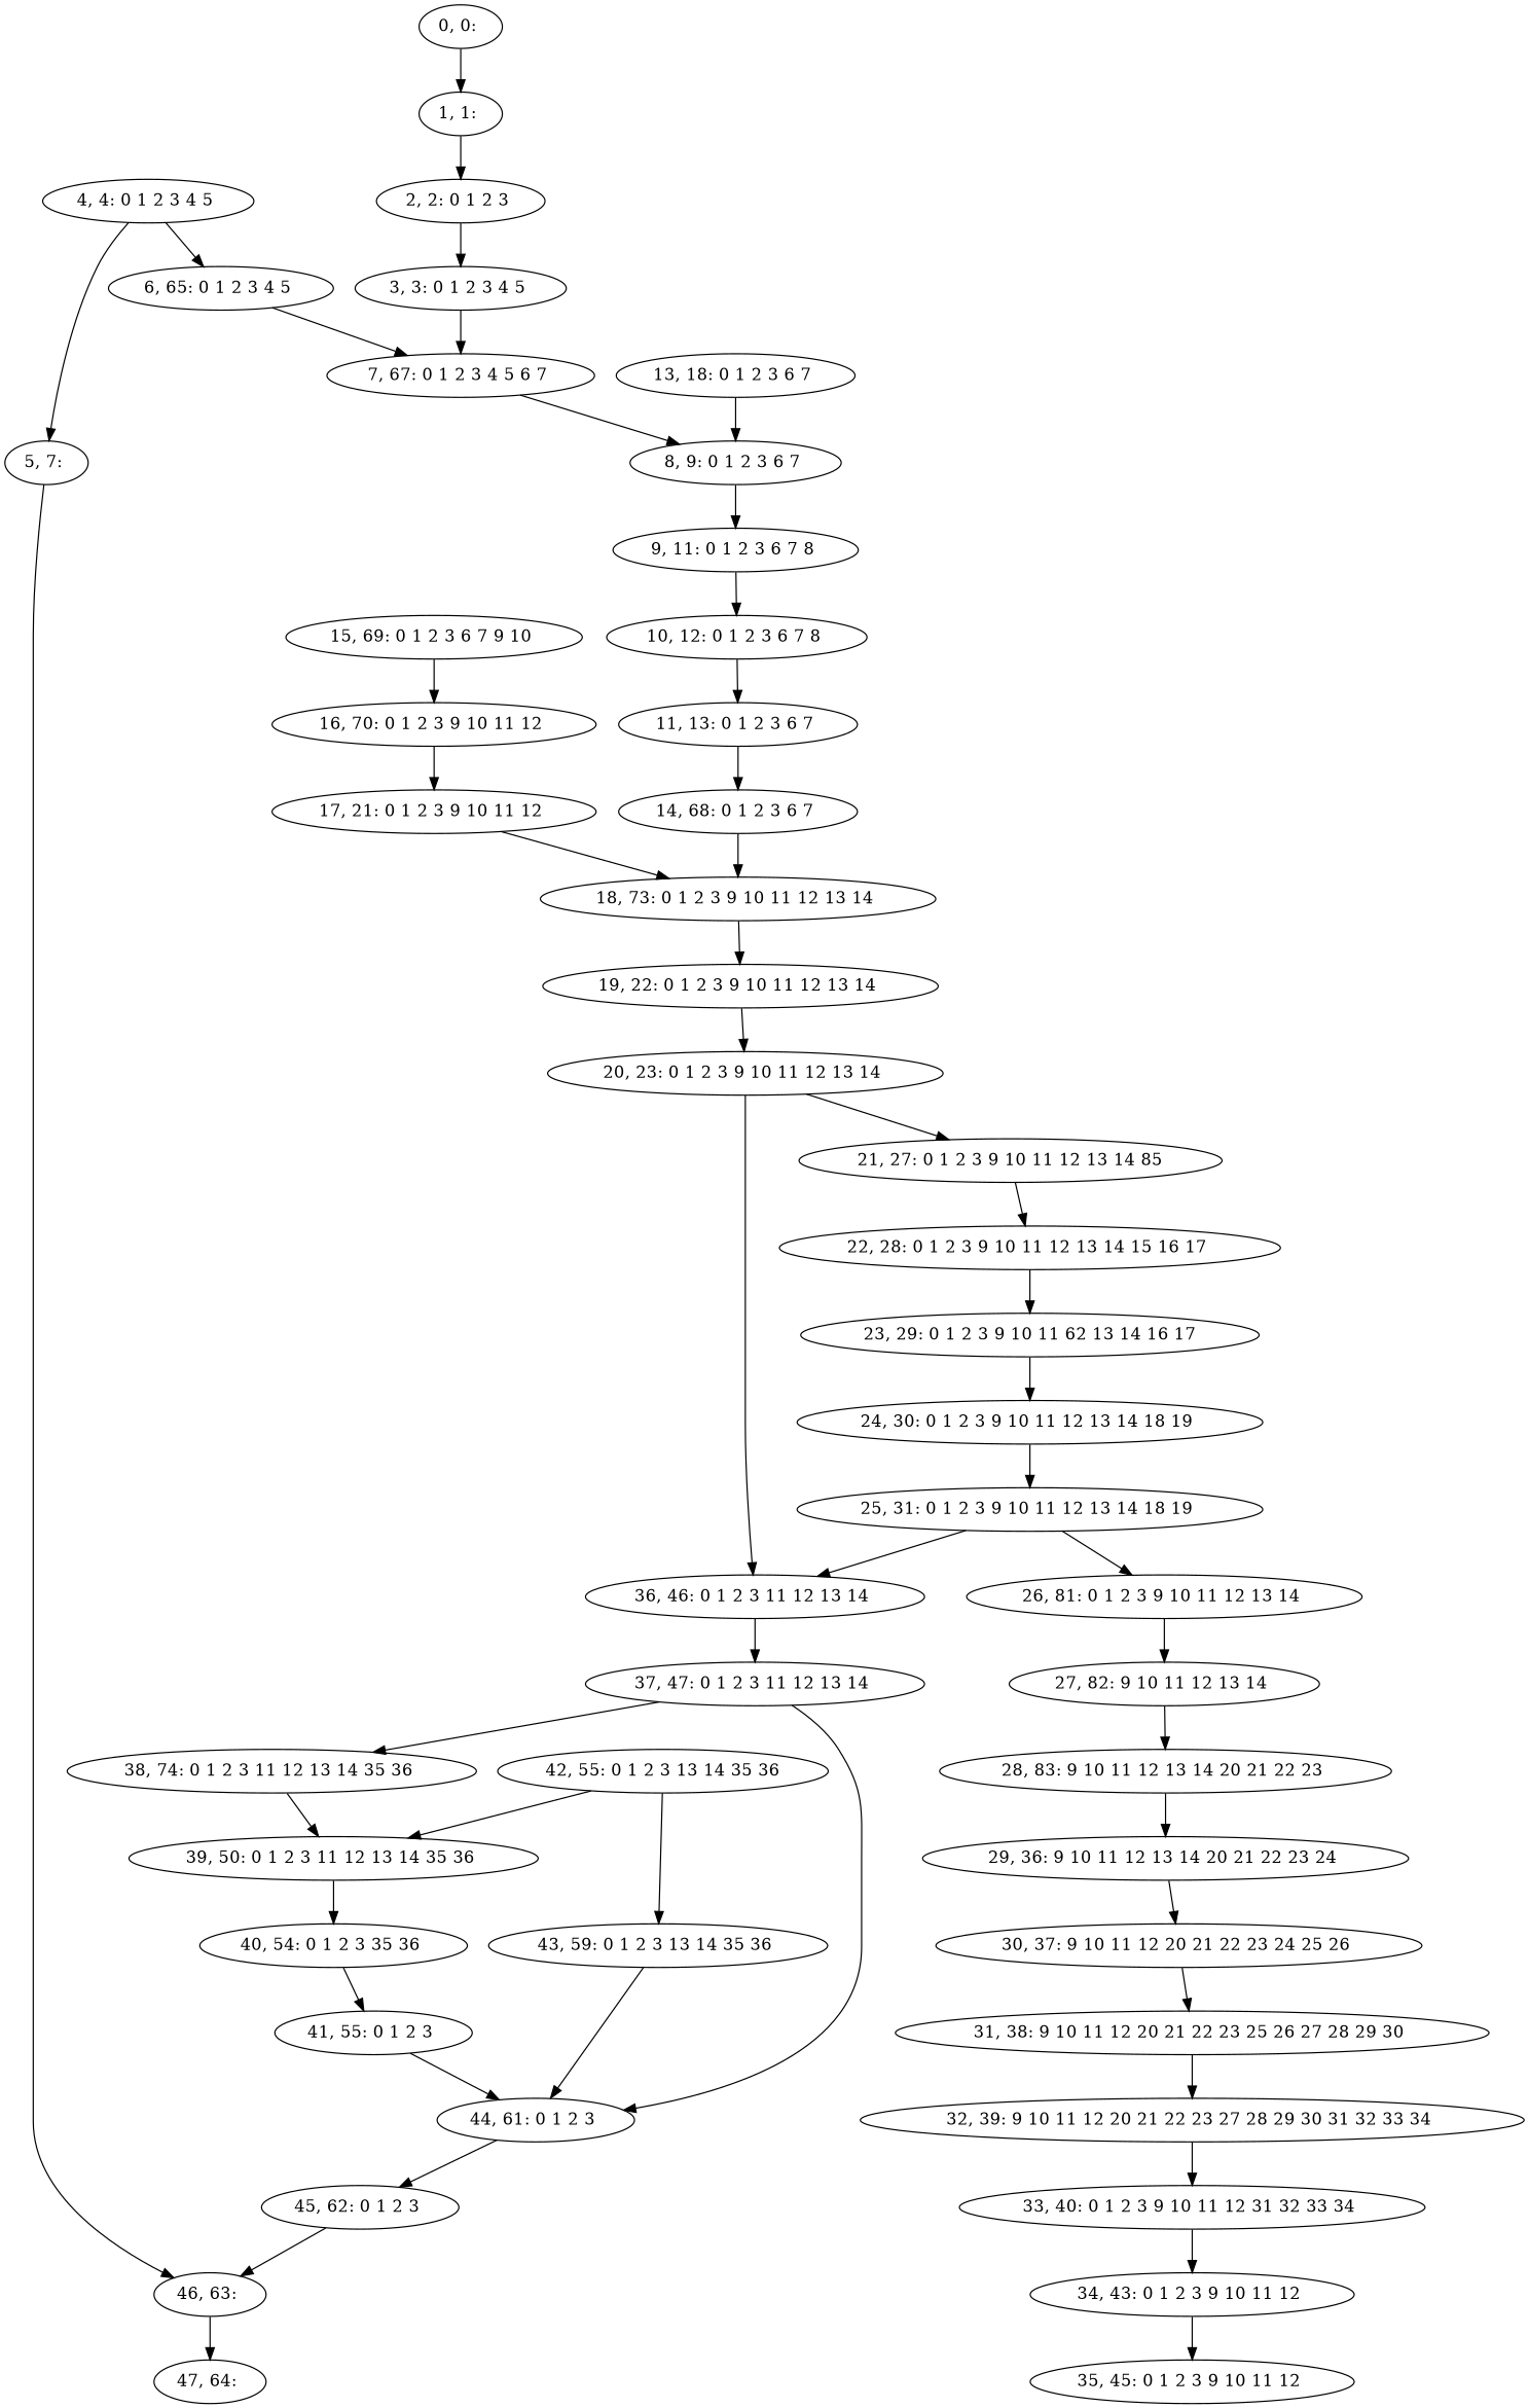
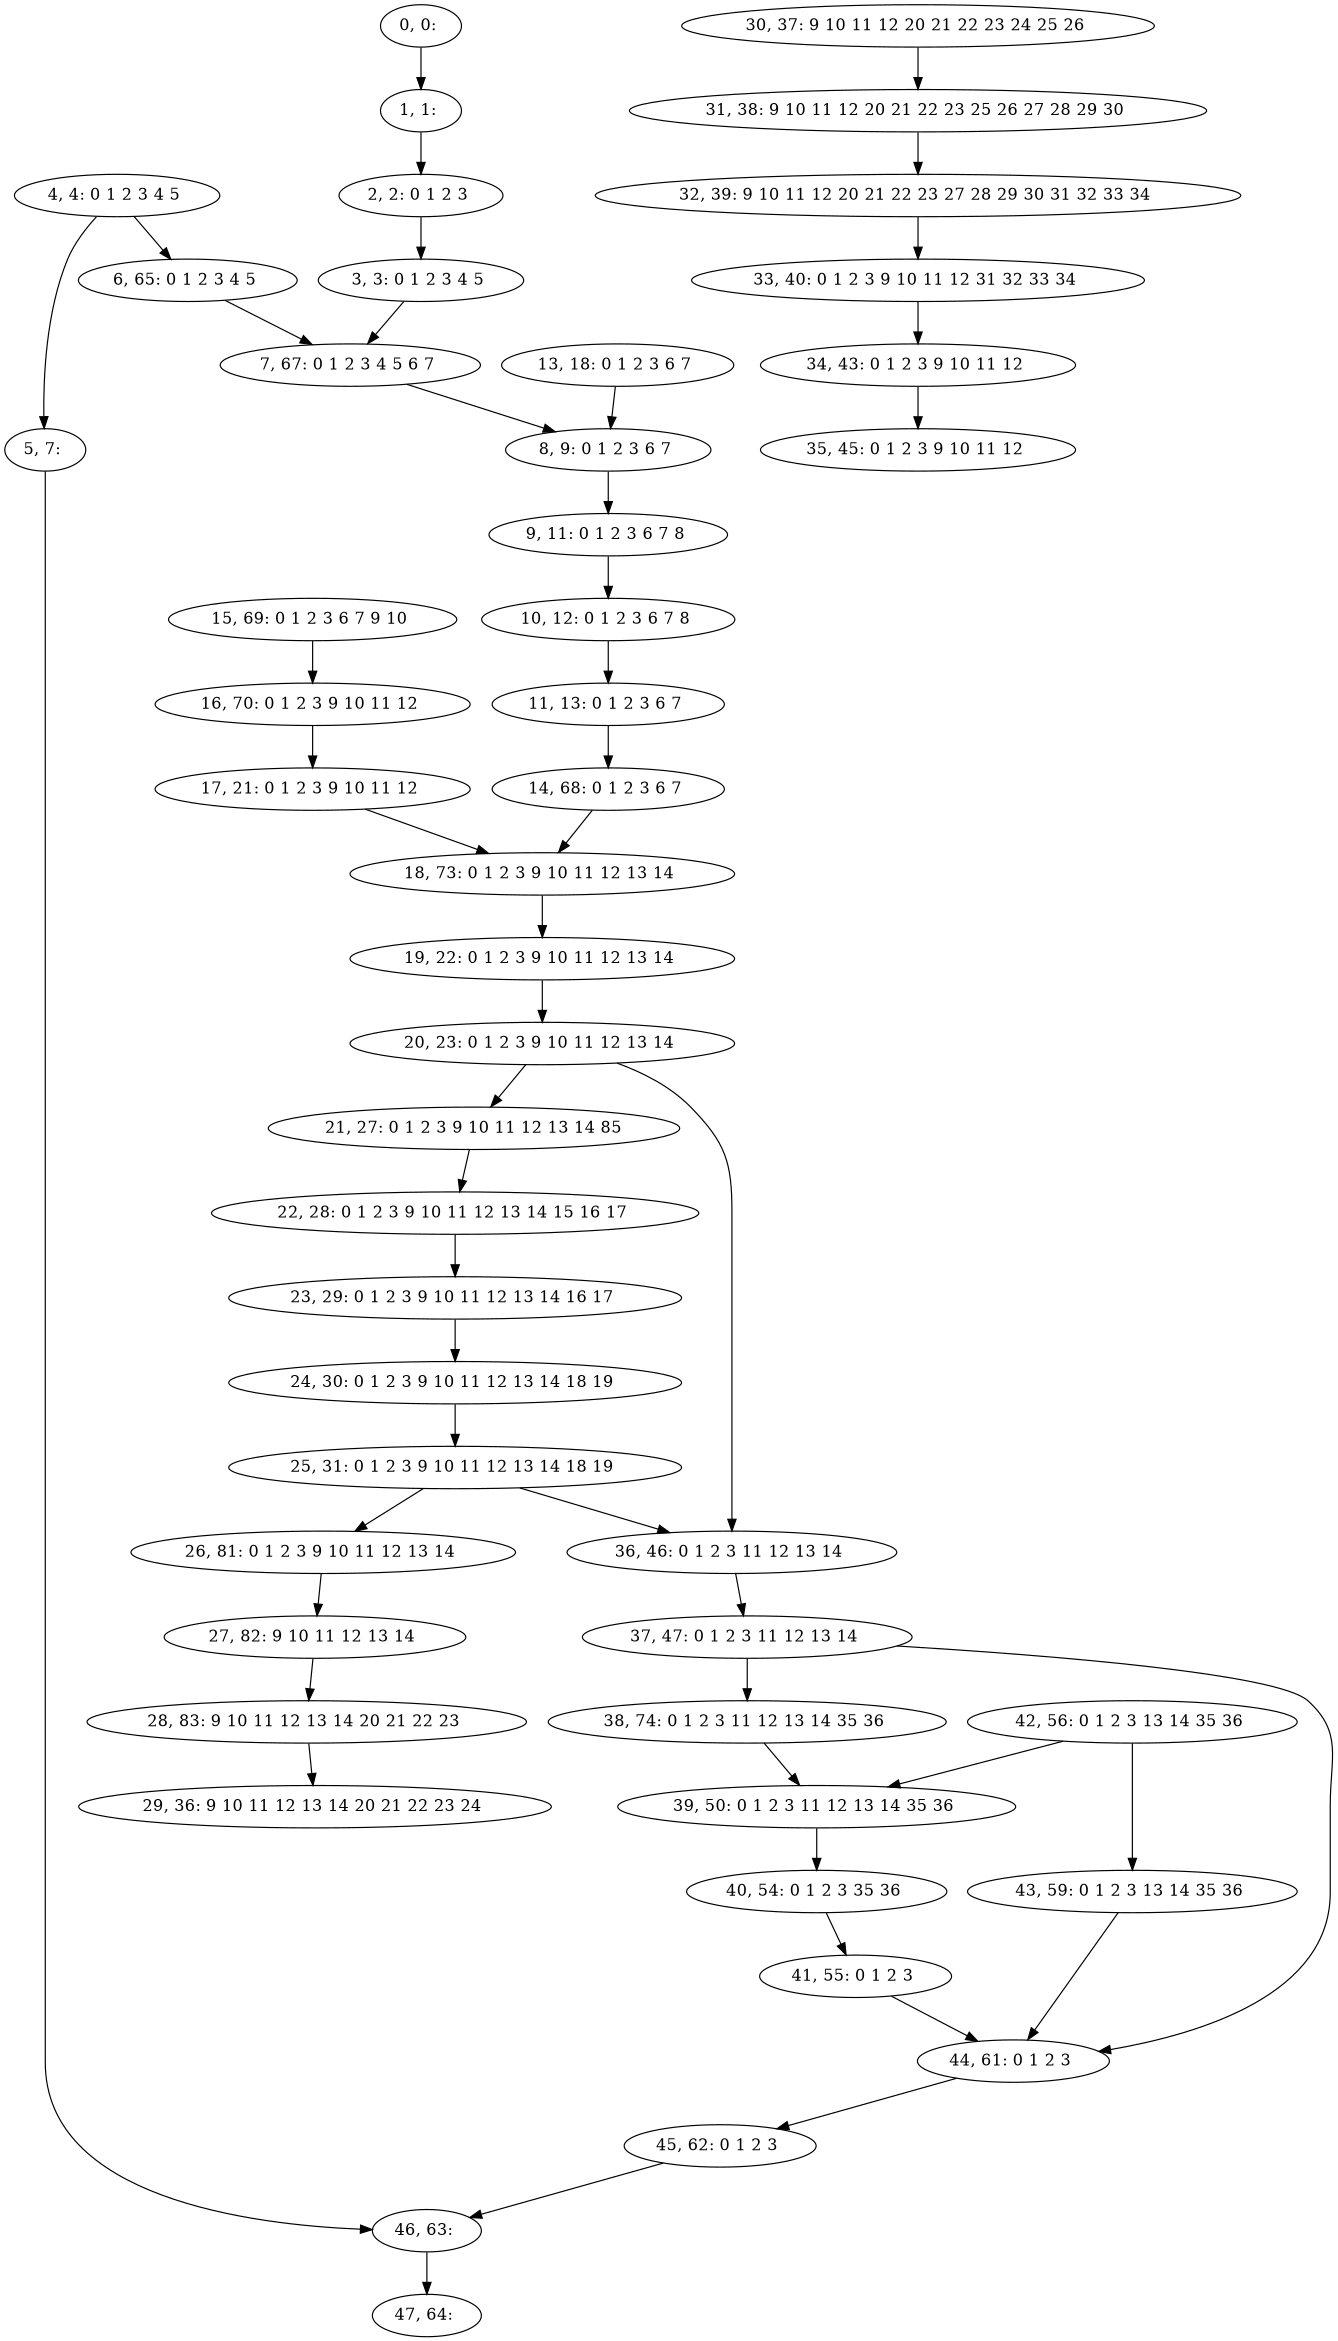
  digraph {
    n1 [label="0, 0: "]
    n2 [label="1, 1: "]
    n3 [label="2, 2: 0 1 2 3 "]
    n4 [label="3, 3: 0 1 2 3 4 5 "]
    n5 [label="7, 67: 0 1 2 3 4 5 6 7 "]
    n6 [label="4, 4: 0 1 2 3 4 5 "]
    n7 [label="5, 7: "]
    n8 [label="6, 65: 0 1 2 3 4 5 "]
    n9 [label="46, 63: "]
    n10 [label="47, 64: "]
    n11 [label="8, 9: 0 1 2 3 6 7 "]
    n12 [label="9, 11: 0 1 2 3 6 7 8 "]
    n13 [label="10, 12: 0 1 2 3 6 7 8 "]
    n14 [label="11, 13: 0 1 2 3 6 7 "]
    n15 [label="14, 68: 0 1 2 3 6 7 "]
    n16 [label="18, 73: 0 1 2 3 9 10 11 12 13 14 "]
    n17 [label="13, 18: 0 1 2 3 6 7 "]
    n18 [label="15, 69: 0 1 2 3 6 7 9 10 "]
    n19 [label="16, 70: 0 1 2 3 9 10 11 12 "]
    n20 [label="17, 21: 0 1 2 3 9 10 11 12 "]
    n21 [label="19, 22: 0 1 2 3 9 10 11 12 13 14 "]
    n22 [label="20, 23: 0 1 2 3 9 10 11 12 13 14 "]
    n23 [label="21, 27: 0 1 2 3 9 10 11 12 13 14 85"]
    n24 [label="36, 46: 0 1 2 3 11 12 13 14 "]
    n25 [label="22, 28: 0 1 2 3 9 10 11 12 13 14 15 16 17 "]
    n26 [label="37, 47: 0 1 2 3 11 12 13 14 "]
-   n27 [label="23, 29: 0 1 2 3 9 10 11 62 13 14 16 17"]
+   n27 [label="23, 29: 0 1 2 3 9 10 11 12 13 14 16 17 "]
    n28 [label="24, 30: 0 1 2 3 9 10 11 12 13 14 18 19 "]
    n29 [label="25, 31: 0 1 2 3 9 10 11 12 13 14 18 19 "]
    n30 [label="26, 81: 0 1 2 3 9 10 11 12 13 14 "]
    n31 [label="27, 82: 9 10 11 12 13 14 "]
    n32 [label="28, 83: 9 10 11 12 13 14 20 21 22 23 "]
    n33 [label="29, 36: 9 10 11 12 13 14 20 21 22 23 24 "]
    n34 [label="30, 37: 9 10 11 12 20 21 22 23 24 25 26 "]
    n35 [label="31, 38: 9 10 11 12 20 21 22 23 25 26 27 28 29 30 "]
    n36 [label="32, 39: 9 10 11 12 20 21 22 23 27 28 29 30 31 32 33 34 "]
    n37 [label="33, 40: 0 1 2 3 9 10 11 12 31 32 33 34 "]
    n38 [label="34, 43: 0 1 2 3 9 10 11 12 "]
    n39 [label="35, 45: 0 1 2 3 9 10 11 12 "]
    n40 [label="38, 74: 0 1 2 3 11 12 13 14 35 36 "]
    n41 [label="44, 61: 0 1 2 3 "]
    n42 [label="39, 50: 0 1 2 3 11 12 13 14 35 36 "]
    n43 [label="45, 62: 0 1 2 3 "]
    n44 [label="40, 54: 0 1 2 3 35 36 "]
    n45 [label="41, 55: 0 1 2 3 "]
-   n46 [label="42, 55: 0 1 2 3 13 14 35 36"]
+   n46 [label="42, 56: 0 1 2 3 13 14 35 36 "]
    n47 [label="43, 59: 0 1 2 3 13 14 35 36 "]
    n1 -> n2
    n2 -> n3
    n3 -> n4
    n4 -> n5
    n5 -> n11
    n6 -> n7
    n6 -> n8
    n7 -> n9
    n8 -> n5
    n9 -> n10
    n11 -> n12
    n12 -> n13
    n13 -> n14
    n14 -> n15
    n15 -> n16
    n16 -> n21
    n17 -> n11
    n18 -> n19
    n19 -> n20
    n20 -> n16
    n21 -> n22
    n22 -> n23
    n22 -> n24
    n23 -> n25
    n24 -> n26
    n25 -> n27
    n26 -> n40
    n26 -> n41
    n27 -> n28
    n28 -> n29
    n29 -> n24
    n29 -> n30
    n30 -> n31
    n31 -> n32
    n32 -> n33
-   n33 -> n34
    n34 -> n35
    n35 -> n36
    n36 -> n37
    n37 -> n38
    n38 -> n39
    n40 -> n42
    n41 -> n43
    n42 -> n44
    n43 -> n9
    n44 -> n45
    n45 -> n41
    n46 -> n42
    n46 -> n47
    n47 -> n41
  }
